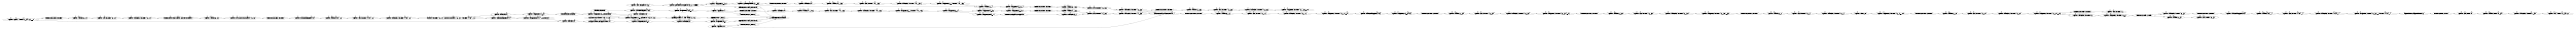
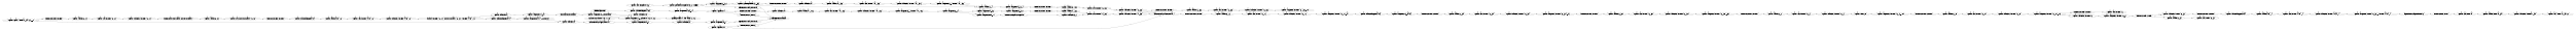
  digraph {
    rankdir=LR
    n1 [label="(<operator>.assignment,a1[188] = v4)"]
    n2 [label="(<operator>.logicalNot,!v4)"]
    n3 [label="(RETURN,return 27;,return 27;)"]
    n4 [label="(UNKNOWN,_DWORD *,_DWORD *)"]
    n5 [label="(<operator>.indirectIndexAccess,a1[188])"]
    n6 [label="(WORD_RETURN,int __fastcall)"]
    n7 [label="(<operator>.indirection,*a1)"]
    n8 [label="(<operator>.assignment,v5 = *(_DWORD *)(*a1 + 1576))"]
    n9 [label="(<operator>.assignment,v6 = v4)"]
    n10 [label="(<operator>.assignment,result = 71)"]
    n11 [label="(<operator>.assignment,v9 = 516)"]
    n12 [label="(<operator>.indirection,*(_DWORD *)(*a1 + 1576))"]
    n13 [label="(<operator>.cast,(_DWORD *)(*a1 + 1576))"]
    n14 [label="(<operator>.addition,*a1 + 1576)"]
    n15 [label="(UNKNOWN,unsigned int,unsigned int)"]
    n16 [label="(<operator>.assignment,v5 = 512)"]
    n17 [label="(<operator>.subtraction,v5 - 8)"]
    n18 [label="(<operator>.greaterThan,(unsigned int)(v5 - 8) > 0xFFB0)"]
    n19 [label="(RETURN,return result;,return result;)"]
    n20 [label="(<operator>.assignment,v8 = 512)"]
    n21 [label="(<operator>.greaterEqualsThan,v5 >= 513)"]
    n22 [label="(<operator>.cast,(unsigned int)(v5 - 8))"]
    n23 [label="(<operator>.cast,(_DWORD *)(v4 + 328))"]
    n24 [label="(UNKNOWN,_DWORD *,_DWORD *)"]
    n25 [label="(<operator>.addition,v8 + 4)"]
    n26 [label="(<operator>.indirection,*a1)"]
    n27 [label="(<operator>.assignment,v9 = v8 + 4)"]
    n28 [label="(<operator>.assignment,v8 = *(_DWORD *)(*a1 + 1576))"]
    n29 [label="(<operator>.indirection,*(_DWORD *)(*a1 + 1576))"]
    n30 [label="(<operator>.cast,(_DWORD *)(*a1 + 1576))"]
    n31 [label="(<operator>.addition,*a1 + 1576)"]
    n32 [label="(UNKNOWN,_DWORD *,_DWORD *)"]
    n33 [label="(<operator>.addition,v6 + 328)"]
    n34 [label="(<operator>.indirection,*(_DWORD *)(v6 + 328))"]
    n35 [label="(UNKNOWN,_DWORD *,_DWORD *)"]
    n36 [label="(Curl_conncontrol,Curl_conncontrol(a1, 1))"]
    n37 [label="(<operator>.addition,v6 + 328)"]
    n38 [label="(UNKNOWN,_DWORD *,_DWORD *)"]
    n39 [label="(<operator>.cast,(_DWORD *)(v6 + 328))"]
    n40 [label="(UNKNOWN,_DWORD *,_DWORD *)"]
    n41 [label="(<operator>.addition,v4 + 328)"]
    n42 [label="(<operator>.indirection,*(_DWORD *)(v4 + 328))"]
    n43 [label="(<operator>.assignment,*(_DWORD *)(v6 + 328) = v10)"]
    n44 [label="(<operator>.logicalNot,!v10)"]
    n45 [label="(RETURN,return 27;,return 27;)"]
    n46 [label="(<operator>.indirection,*(_DWORD *)(v6 + 328))"]
    n47 [label="(<operator>.cast,(_DWORD *)(v6 + 328))"]
    n48 [label="(<operator>.addition,v6 + 16)"]
    n49 [label="(<operator>.assignment,*(_DWORD *)(v6 + 16) = a1)"]
    n50 [label="(<operator>.indirectIndexAccess,a1[105])"]
    n51 [label="(<operator>.assignment,v13 = a1[105])"]
    n52 [label="(<operator>.indirection,*(_DWORD *)(v6 + 16))"]
    n53 [label="(<operator>.cast,(_DWORD *)(v6 + 16))"]
    n54 [label="(UNKNOWN,_DWORD *,_DWORD *)"]
    n55 [label="(<operator>.addition,v6 + 324)"]
    n56 [label="(<operator>.assignment,*(_DWORD *)(v6 + 324) = v5)"]
    n57 [label="(UNKNOWN,_DWORD *,_DWORD *)"]
    n58 [label="(<operator>.addition,v6 + 320)"]
    n59 [label="(<operator>.indirection,*(_DWORD *)(v6 + 324))"]
    n60 [label="(<operator>.cast,(_DWORD *)(v6 + 324))"]
    n61 [label="(<operator>.assignment,*(_DWORD *)(v6 + 320) = 512)"]
    n62 [label="(UNKNOWN,_DWORD *,_DWORD *)"]
    n63 [label="(<operator>.addition,v6 + 8)"]
    n64 [label="(<operator>.indirection,*(_DWORD *)(v6 + 320))"]
    n65 [label="(<operator>.cast,(_DWORD *)(v6 + 320))"]
    n66 [label="(<operator>.assignment,*(_DWORD *)(v6 + 8) = -100)"]
    n67 [label="(UNKNOWN,_DWORD *,_DWORD *)"]
    n68 [label="(<operator>.addition,v6 + 20)"]
    n69 [label="(<operator>.indirection,*(_DWORD *)(v6 + 8))"]
    n70 [label="(<operator>.minus,-100)"]
    n71 [label="(<operator>.cast,(_DWORD *)(v6 + 8))"]
    n72 [label="(<operator>.assignment,*(_DWORD *)(v6 + 20) = v13)"]
    n73 [label="(UNKNOWN,_DWORD *,_DWORD *)"]
    n74 [label="(<operator>.indirection,*(_DWORD *)v6)"]
    n75 [label="(<operator>.cast,(_DWORD *)v6)"]
    n76 [label="(<operator>.indirection,*(_DWORD *)(v6 + 20))"]
    n77 [label="(<operator>.cast,(_DWORD *)(v6 + 20))"]
    n78 [label="(<operator>.assignment,*(_DWORD *)v6 = 0)"]
    n79 [label="(UNKNOWN,_WORD *,_WORD *)"]
    n80 [label="(<operator>.indirection,*(_WORD *)(v6 + 52))"]
    n81 [label="(<operator>.addition,v6 + 52)"]
    n82 [label="(<operator>.assignment,*(_WORD *)(v6 + 52) = *(_DWORD *)(a1[20] + 4))"]
    n83 [label="(tftp_set_timeouts,tftp_set_timeouts(v6))"]
    n84 [label="(UNKNOWN,_BYTE *,_BYTE *)"]
    n85 [label="(UNKNOWN,_DWORD *,_DWORD *)"]
    n86 [label="(<operator>.indirectIndexAccess,a1[20])"]
    n87 [label="(<operator>.cast,(_WORD *)(v6 + 52))"]
    n88 [label="(<operator>.indirection,*(_DWORD *)(a1[20] + 4))"]
    n89 [label="(<operator>.cast,(_DWORD *)(a1[20] + 4))"]
    n90 [label="(<operator>.addition,a1[20] + 4)"]
    n91 [label="(<operator>.cast,(_BYTE *)a1)"]
    n92 [label="(<operator>.equals,(*((_BYTE *)a1 + 591) & 2) == 0)"]
    n93 [label="(UNKNOWN,_DWORD *,_DWORD *)"]
    n94 [label="(<operator>.indirection,*a1)"]
    n95 [label="(<operator>.addition,v6 + 20)"]
-   n96 [label="(Curl_pgrsStartNow,Curl_pgrsStartNow(*a1))"]
+   n96 [label="(Curl_conncontrol,Curl_pgrsStartNow(*a1))"]
    n97 [label="(<operator>.and,*((_BYTE *)a1 + 591) & 2)"]
    n98 [label="(<operator>.indirection,*((_BYTE *)a1 + 591))"]
    n99 [label="(<operator>.addition,(_BYTE *)a1 + 591)"]
    n100 [label="(bind,bind(*(_DWORD *)(v6 + 20), (const struct sockaddr *)(v6 + 52), *(_DWORD *)(a1[20] + 16)))"]
    n101 [label="(<operator>.indirection,*a1)"]
    n102 [label="(<operator>.indirectIndexAccess,a1[147])"]
    n103 [label="(<operator>.assignment,v14 = *a1)"]
    n104 [label="(<operators>.assignmentOr,a1[147] |= 0x2000000u)"]
    n105 [label="(<operator>.indirection,*(_DWORD *)(v6 + 20))"]
    n106 [label="(UNKNOWN,and struct sockaddr *,const struct sockaddr *)"]
    n107 [label="(<operator>.addition,v6 + 52)"]
    n108 [label="(<operator>.cast,(_DWORD *)(v6 + 20))"]
    n109 [label="(<operator>.cast,(const struct sockaddr *)(v6 + 52))"]
    n110 [label="(UNKNOWN,_DWORD *,_DWORD *)"]
    n111 [label="(<operator>.indirectIndexAccess,a1[20])"]
    n112 [label="(<operator>.indirection,*(_DWORD *)(a1[20] + 16))"]
    n113 [label="(<operator>.cast,(_DWORD *)(a1[20] + 16))"]
    n114 [label="(<operator>.addition,a1[20] + 16)"]
-   n115 [label="(_errno_failed,_errno_location())"]
+   n115 [label="(_errno_location,_errno_location())"]
    n116 [label="(<operator>.assignment,v15 = _errno_location())"]
    n117 [label="(<operator>.indirection,*v15)"]
    n118 [label="(<operator>.assignment,v16 = Curl_strerror(*v15, v17, 128))"]
    n119 [label="(Curl_failf,Curl_failf(v14, \"bind() failed; %s\", v16))"]
-   n120 [label="(RETURN,return 7;,return 7;)"]
    n121 [label="(Curl_strerror,Curl_strerror(*v15, v17, 128))"]
    n122 [label="(<operator>.assignment,result = 0)"]
    n123 [label="(<operator>.indirection,*a2)"]
    n124 [label="(<operator>.assignment,*a2 = 1)"]
    n125 [label="(RETURN,return result;,return result;)"]
-   n126 [label="(METHOD,set_connect)"]
+   n126 [label="(METHOD,tftp_connect)"]
    n1 -> n2
    n2 -> n3
    n2 -> n4
    n3 -> n6
    n4 -> n7
    n5 -> n1
    n7 -> n14
    n8 -> n9
    n9 -> n10
    n9 -> n11
    n10 -> n15
    n11 -> n16
    n12 -> n8
    n13 -> n12
    n14 -> n13
    n15 -> n17
    n16 -> n40
    n17 -> n23
    n18 -> n19
    n18 -> n20
    n19 -> n6
    n20 -> n21
    n21 -> n24
    n21 -> n25
    n22 -> n18
    n23 -> n42
    n24 -> n26
    n25 -> n27
    n26 -> n31
    n27 -> n32
    n28 -> n25
    n29 -> n28
    n30 -> n29
    n31 -> n30
    n32 -> n33
    n33 -> n39
    n34 -> n35
    n34 -> n36
    n35 -> n37
    n36 -> n38
    n37 -> n47
    n38 -> n48
    n39 -> n34
    n40 -> n41
    n41 -> n23
    n42 -> n35
    n42 -> n36
    n44 -> n36
    n44 -> n45
    n45 -> n6
    n46 -> n43
    n47 -> n46
    n48 -> n53
    n49 -> n50
    n50 -> n51
    n51 -> n54
    n52 -> n49
    n53 -> n52
    n54 -> n55
    n55 -> n60
    n56 -> n57
    n57 -> n58
    n58 -> n65
    n59 -> n56
    n60 -> n59
    n61 -> n62
    n62 -> n63
    n63 -> n71
    n64 -> n61
    n65 -> n64
    n66 -> n67
    n67 -> n68
    n68 -> n77
    n69 -> n70
    n70 -> n66
    n71 -> n69
    n72 -> n73
    n72 -> n74
    n73 -> n75
    n74 -> n78
    n76 -> n72
    n77 -> n76
    n78 -> n79
    n79 -> n80
    n79 -> n81
    n80 -> n85
    n81 -> n87
    n82 -> n83
    n83 -> n84
    n84 -> n91
    n85 -> n86
    n86 -> n90
    n88 -> n82
    n89 -> n88
    n90 -> n89
    n91 -> n99
    n92 -> n93
    n92 -> n94
    n93 -> n95
    n94 -> n96
    n95 -> n108
    n96 -> n122
    n98 -> n97
    n99 -> n98
    n100 -> n101
    n100 -> n102
    n101 -> n103
    n102 -> n104
    n103 -> n115
    n104 -> n94
    n105 -> n106
    n106 -> n107
    n107 -> n109
    n108 -> n105
    n109 -> n110
    n110 -> n111
    n111 -> n114
    n112 -> n100
    n113 -> n112
    n114 -> n113
    n115 -> n116
    n116 -> n117
    n118 -> n119
-   n119 -> n120
-   n120 -> n6
    n121 -> n117
    n121 -> n118
    n122 -> n123
    n123 -> n124
    n124 -> n125
    n125 -> n6
    n126 -> n5
  }
